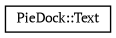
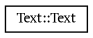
  digraph {
    rankdir=LR
    fontname="PT Serif"
-   n1 [color=black fillcolor=white fontname="PT Serif" fontsize=10 height=0.2 label="PieDock::Text" shape=record style=filled width=0.4]
+   n1 [color=black fillcolor=white fontname="PT Serif" fontsize=10 height=0.2 label="Text::Text" shape=record style=filled width=0.4]
  }
